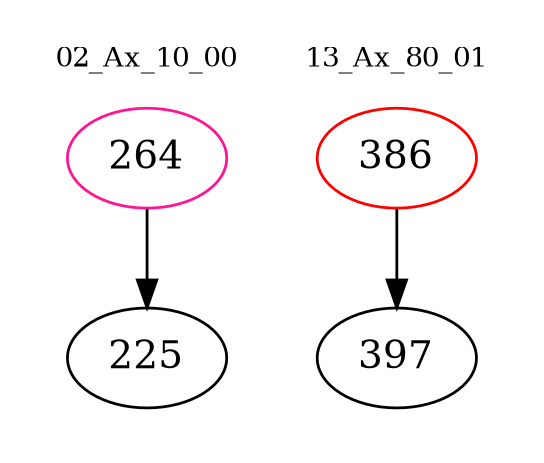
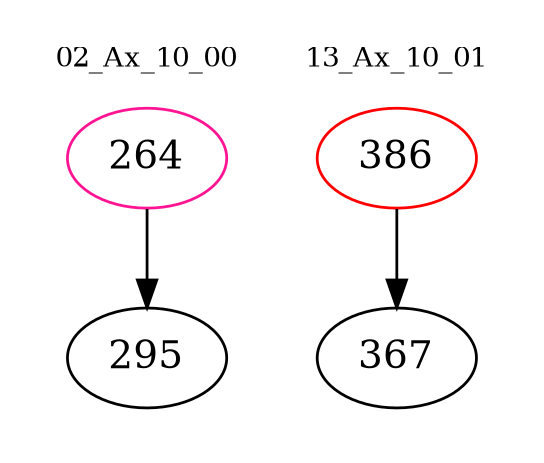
  digraph {
    node [color=black]
    edge [color=black]
    n1 [color=deeppink label=264]
-   n2 [label=225]
+   n2 [label=295]
    n3 [color=red label=386]
-   n4 [label=397]
+   n4 [label=367]
    subgraph cluster_1 {
      color=white
      fontsize=10
      label="02_Ax_10_00"
      n1
      n2
    }
    subgraph cluster_2 {
      color=white
      fontsize=10
-     label="13_Ax_80_01"
+     label="13_Ax_10_01"
      n3
      n4
    }
    n1 -> n2
    n3 -> n4
  }
